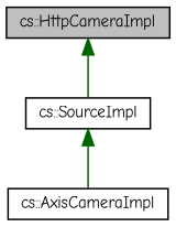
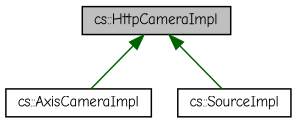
  digraph {
    fontname="Comic Neue"
    node [color=black fillcolor=white fontname="Comic Neue" fontsize=10 shape=record style=filled]
    edge [color=darkgreen dir=back fontname="Comic Neue" fontsize=10 labelfontname=Helvetica labelfontsize=10 style=solid]
    n1 [fillcolor=grey75 fontcolor=black height=0.2 label="cs::HttpCameraImpl" width=0.4]
    n2 [height=0.2 label="cs::AxisCameraImpl" width=0.4]
    n3 [height=0.2 label="cs::SourceImpl" width=0.4]
-   n3 -> n2
+   n1 -> n2
    n1 -> n3
  }
